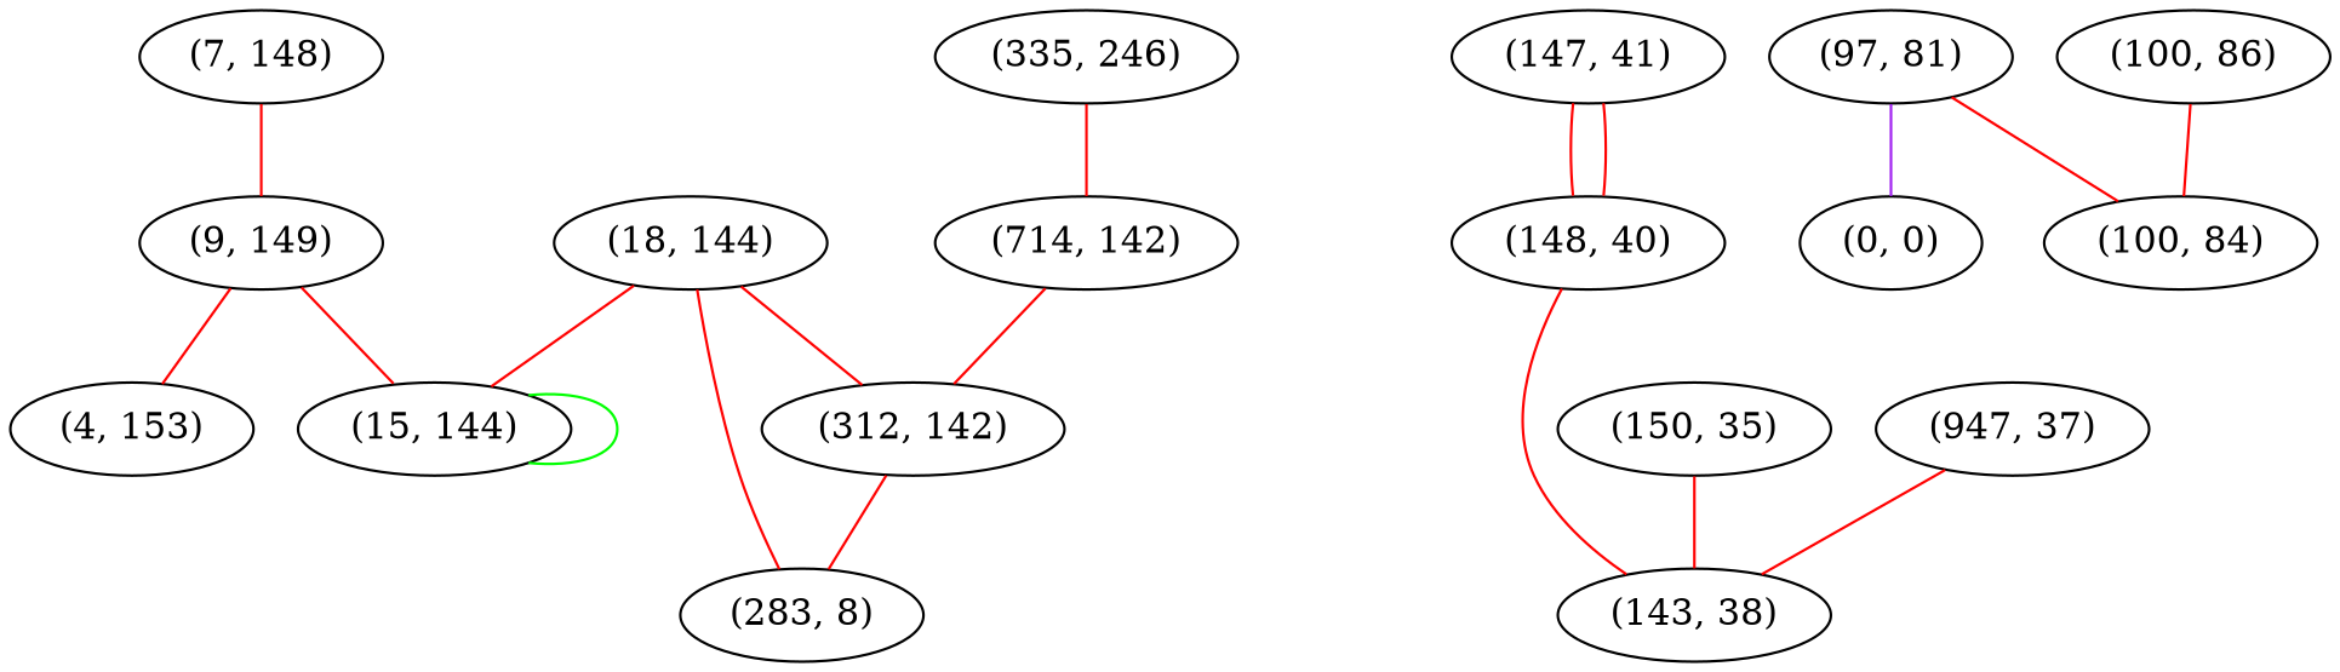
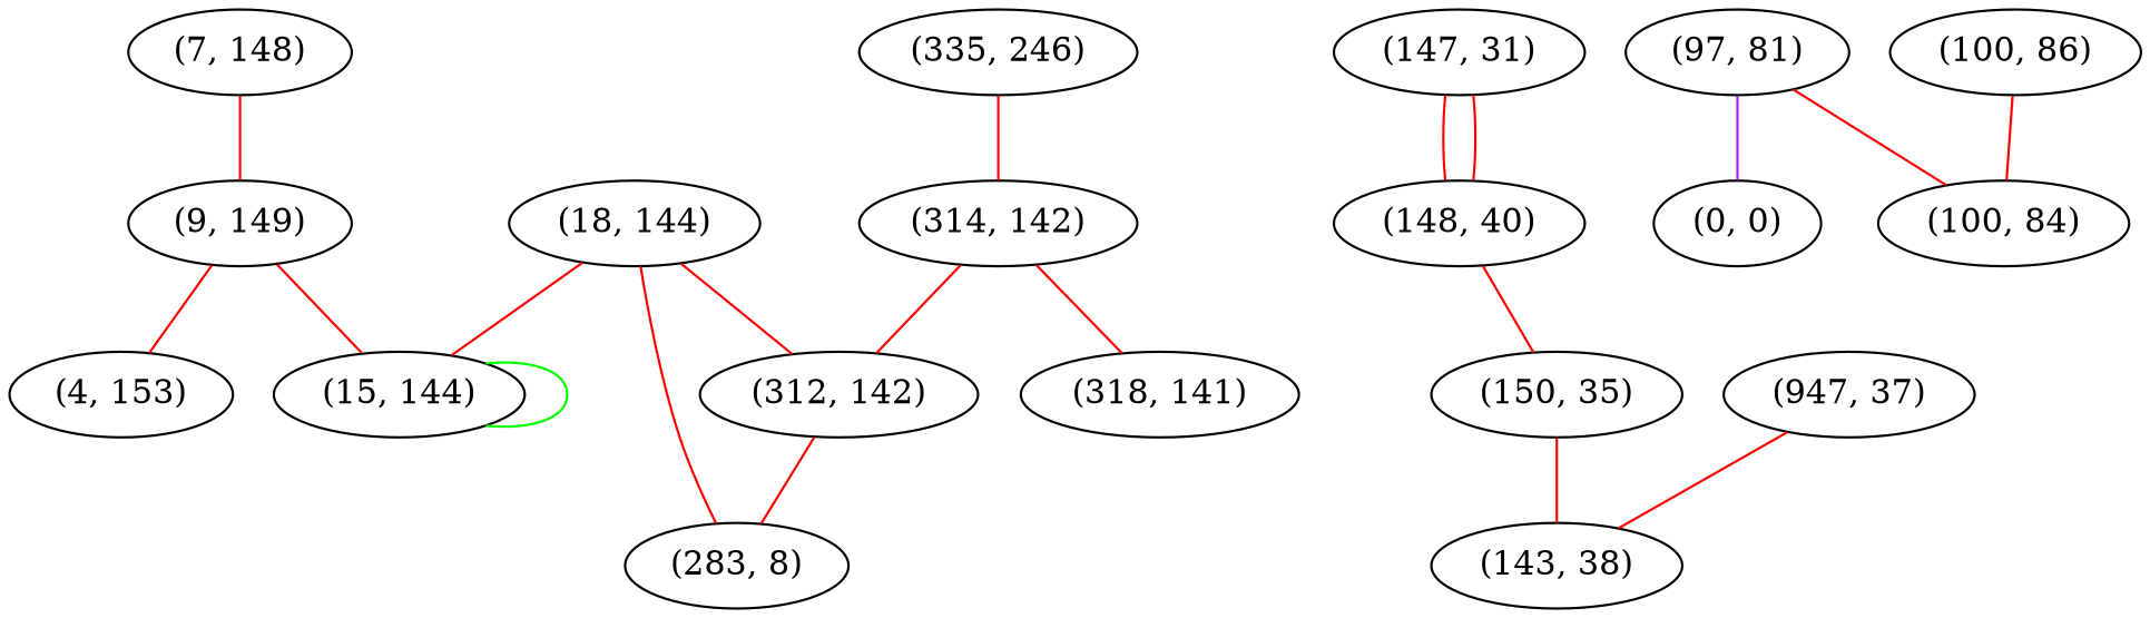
  graph {
    fontname="DejaVu Serif"
    node [fontname="DejaVu Serif"]
    edge [color=red fontname="DejaVu Serif" weight=1]
    "(7, 148)"
    "(9, 149)"
    "(15, 144)"
    "(4, 153)"
    n5 [label="(143, 38)"]
    "(150, 35)"
    "(335, 246)"
-   "(314, 142)" [label="(714, 142)"]
+   "(314, 142)"
    "(312, 142)"
+   "(318, 141)"
    "(283, 8)"
    "(18, 144)"
    "(97, 81)"
    "(0, 0)"
    "(100, 84)"
-   "(147, 41)"
+   "(147, 41)" [label="(147, 31)"]
    "(148, 40)"
    n18 [label="(947, 37)"]
    "(100, 86)"
    "(7, 148)" -- "(9, 149)"
    "(9, 149)" -- "(15, 144)"
    "(9, 149)" -- "(4, 153)"
    "(15, 144)" -- "(15, 144)" [color=green weight=2]
    "(150, 35)" -- n5
    "(335, 246)" -- "(314, 142)"
    "(314, 142)" -- "(312, 142)"
+   "(314, 142)" -- "(318, 141)"
    "(312, 142)" -- "(283, 8)"
    "(18, 144)" -- "(15, 144)"
    "(18, 144)" -- "(312, 142)"
    "(18, 144)" -- "(283, 8)"
    "(97, 81)" -- "(0, 0)" [color=purple weight=4]
    "(97, 81)" -- "(100, 84)"
    "(147, 41)" -- "(148, 40)"
    "(147, 41)" -- "(148, 40)"
-   "(148, 40)" -- n5
+   "(148, 40)" -- "(150, 35)"
    n18 -- n5
    "(100, 86)" -- "(100, 84)"
  }
